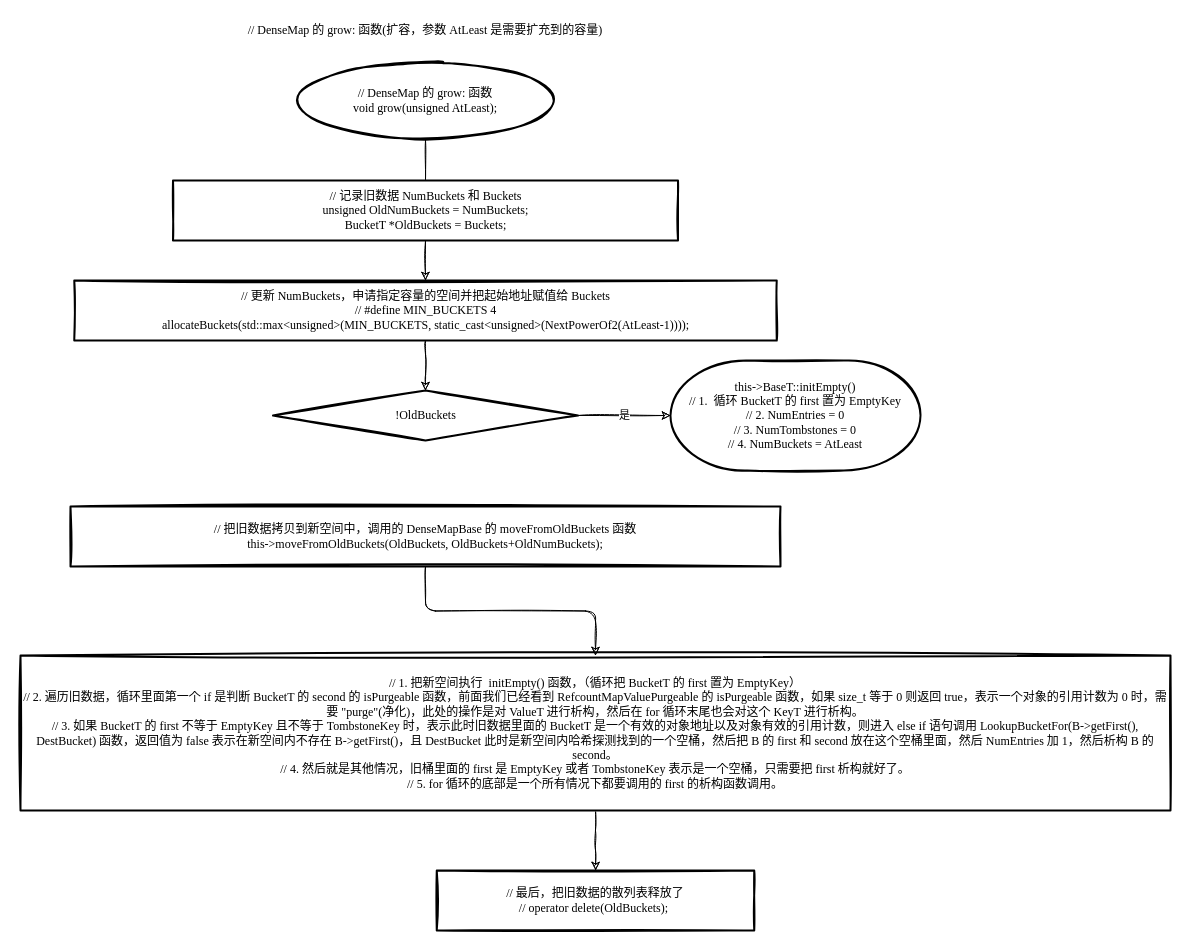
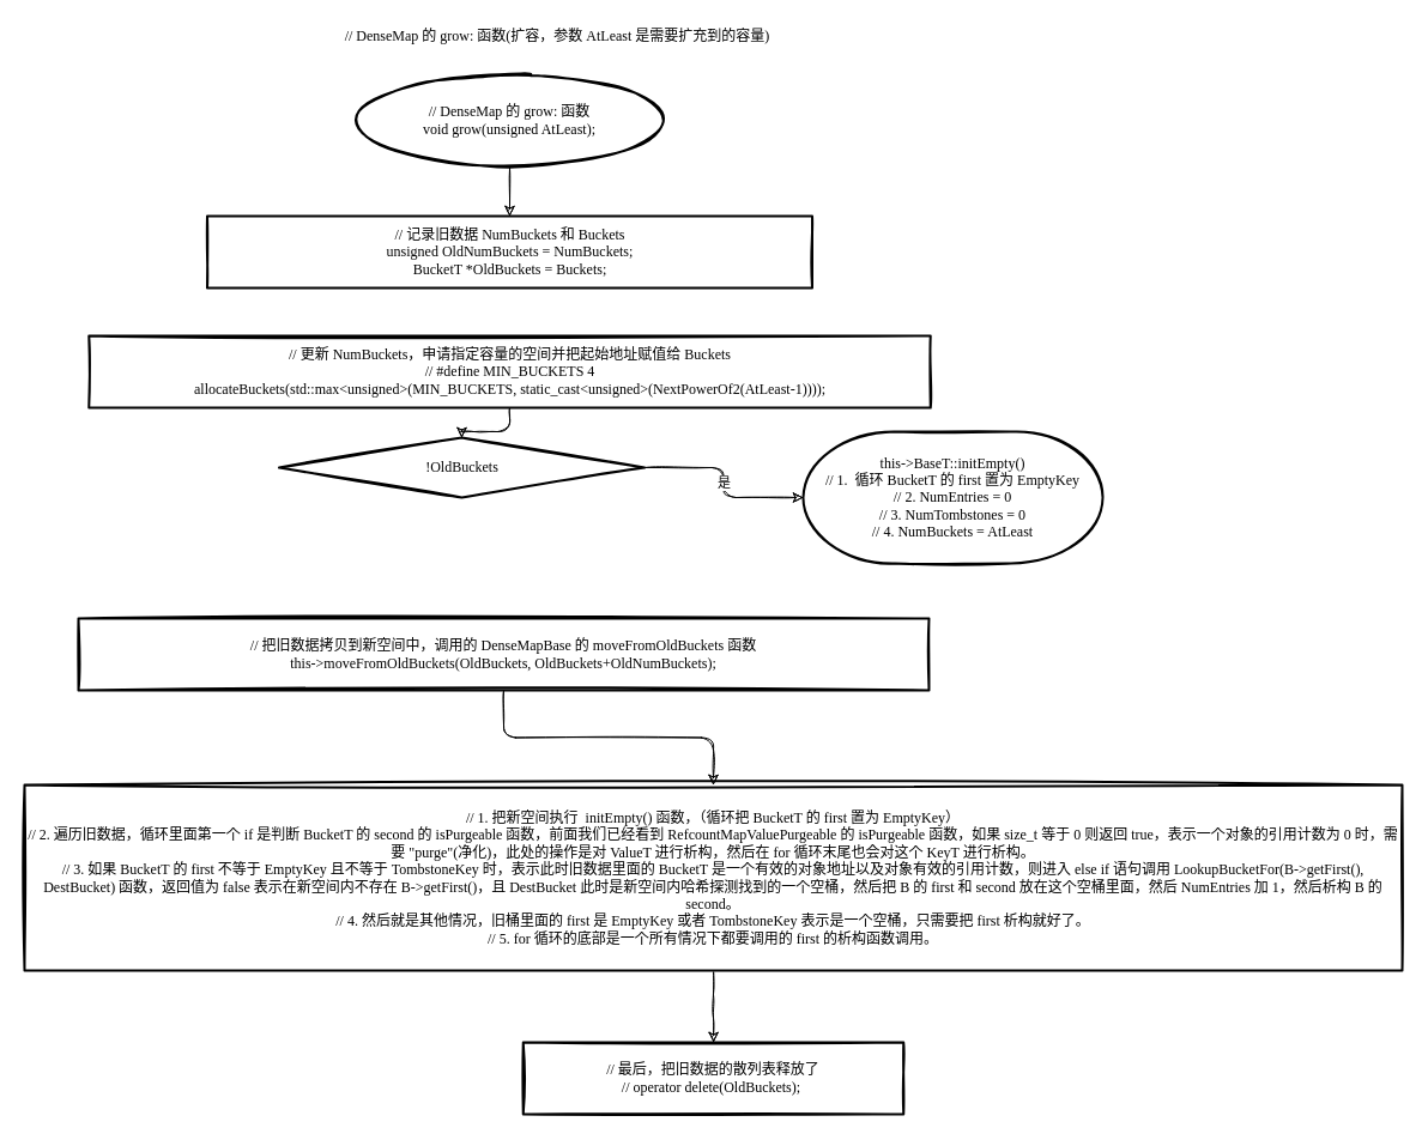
  <mxCell id="0" />
  <mxCell id="1" parent="0" />
- <mxCell id="2" value="// DenseMap 的 grow: 函数(扩容，参数 AtLeast 是需要扩充到的容量)" style="text;html=1;strokeColor=none;fillColor=none;align=center;verticalAlign=middle;whiteSpace=wrap;rounded=0;sketch=1;fontFamily=Comic Sans MS;" vertex="1" parent="1"><mxGeometry x="195" y="20" width="460" height="20" as="geometry" /></mxCell>
- <mxCell id="3" value="" style="edgeStyle=orthogonalEdgeStyle;rounded=1;sketch=1;orthogonalLoop=1;jettySize=auto;html=1;fontFamily=Comic Sans MS;endArrow=none;" edge="1" parent="1" source="4" target="8"><mxGeometry relative="1" as="geometry" /></mxCell>
+ <mxCell id="2" value="// DenseMap 的 grow: 函数(扩容，参数 AtLeast 是需要扩充到的容量)" style="text;html=1;strokeColor=none;fillColor=none;align=center;verticalAlign=middle;whiteSpace=wrap;rounded=0;sketch=1;fontFamily=Comic Sans MS;" vertex="1" parent="1"><mxGeometry x="235" y="20" width="460" height="20" as="geometry" /></mxCell>
+ <mxCell id="3" value="" style="edgeStyle=orthogonalEdgeStyle;rounded=1;sketch=1;orthogonalLoop=1;jettySize=auto;html=1;fontFamily=Comic Sans MS;" edge="1" parent="1" source="4" target="8"><mxGeometry relative="1" as="geometry" /></mxCell>
  <mxCell id="4" value="// DenseMap 的 grow: 函数&lt;br&gt;void grow(unsigned AtLeast);" style="strokeWidth=2;html=1;shape=mxgraph.flowchart.start_1;whiteSpace=wrap;rounded=0;sketch=1;fillColor=#ffffff;fontFamily=Comic Sans MS;align=center;spacingLeft=0;spacing=2;spacingTop=0;spacingBottom=0;" vertex="1" parent="1"><mxGeometry x="290" y="60" width="270" height="80" as="geometry" /></mxCell>
  <mxCell id="5" value="" style="edgeStyle=orthogonalEdgeStyle;rounded=1;sketch=1;orthogonalLoop=1;jettySize=auto;html=1;fontFamily=Comic Sans MS;" edge="1" parent="1" source="6" target="10"><mxGeometry relative="1" as="geometry" /></mxCell>
  <mxCell id="6" value="// 更新 NumBuckets，申请指定容量的空间并把起始地址赋值给 Buckets&lt;br&gt;&lt;div&gt;&lt;span&gt;// #define MIN_BUCKETS 4&lt;/span&gt;&lt;/div&gt;allocateBuckets(std::max&amp;lt;unsigned&amp;gt;(MIN_BUCKETS, static_cast&amp;lt;unsigned&amp;gt;(NextPowerOf2(AtLeast-1))));" style="whiteSpace=wrap;html=1;rounded=0;fontFamily=Comic Sans MS;strokeWidth=2;spacing=2;spacingTop=0;spacingLeft=0;spacingBottom=0;sketch=1;" vertex="1" parent="1"><mxGeometry x="73.75" y="280" width="702.5" height="60" as="geometry" /></mxCell>
- <mxCell id="7" style="edgeStyle=orthogonalEdgeStyle;rounded=1;sketch=1;orthogonalLoop=1;jettySize=auto;html=1;entryX=0.5;entryY=0;entryDx=0;entryDy=0;fontFamily=Comic Sans MS;" edge="1" parent="1" source="8" target="6"><mxGeometry relative="1" as="geometry" /></mxCell>
  <mxCell id="8" value="&lt;div&gt;// 记录旧数据 NumBuckets 和 Buckets&lt;/div&gt;&lt;div&gt;unsigned OldNumBuckets = NumBuckets;&lt;/div&gt;&lt;div&gt;BucketT *OldBuckets = Buckets;&lt;/div&gt;" style="whiteSpace=wrap;html=1;rounded=0;fontFamily=Comic Sans MS;strokeWidth=2;spacing=2;spacingTop=0;spacingLeft=0;spacingBottom=0;sketch=1;" vertex="1" parent="1"><mxGeometry x="172.5" y="180" width="505" height="60" as="geometry" /></mxCell>
  <mxCell id="9" value="是" style="edgeStyle=orthogonalEdgeStyle;rounded=1;sketch=1;orthogonalLoop=1;jettySize=auto;html=1;entryX=0;entryY=0.5;entryDx=0;entryDy=0;entryPerimeter=0;fontFamily=Comic Sans MS;" edge="1" parent="1" source="10" target="11"><mxGeometry relative="1" as="geometry" /></mxCell>
- <mxCell id="10" value="!OldBuckets" style="rhombus;whiteSpace=wrap;html=1;rounded=0;fontFamily=Comic Sans MS;strokeWidth=2;spacing=2;spacingTop=0;spacingLeft=0;spacingBottom=0;sketch=1;" vertex="1" parent="1"><mxGeometry x="272.5" y="390" width="305" height="50" as="geometry" /></mxCell>
+ <mxCell id="10" value="!OldBuckets" style="rhombus;whiteSpace=wrap;html=1;rounded=0;fontFamily=Comic Sans MS;strokeWidth=2;spacing=2;spacingTop=0;spacingLeft=0;spacingBottom=0;sketch=1;" vertex="1" parent="1"><mxGeometry x="232.5" y="365" width="305" height="50" as="geometry" /></mxCell>
  <mxCell id="11" value="this-&amp;gt;BaseT::initEmpty()&lt;br&gt;// 1.&amp;nbsp; 循环 BucketT 的 first 置为 EmptyKey&lt;br&gt;// 2. NumEntries = 0&lt;br&gt;// 3. NumTombstones = 0&lt;br&gt;// 4. NumBuckets = AtLeast" style="strokeWidth=2;html=1;shape=mxgraph.flowchart.terminator;whiteSpace=wrap;rounded=0;sketch=1;fillColor=#ffffff;fontFamily=Comic Sans MS;align=center;" vertex="1" parent="1"><mxGeometry x="670" y="360" width="250" height="110" as="geometry" /></mxCell>
  <mxCell id="12" value="" style="edgeStyle=orthogonalEdgeStyle;rounded=1;sketch=1;orthogonalLoop=1;jettySize=auto;html=1;fontFamily=Comic Sans MS;" edge="1" parent="1" source="13" target="15"><mxGeometry relative="1" as="geometry" /></mxCell>
- <mxCell id="13" value="&lt;div&gt;// 把旧数据拷贝到新空间中，调用的 DenseMapBase 的 moveFromOldBuckets 函数&lt;/div&gt;&lt;div&gt;this-&amp;gt;moveFromOldBuckets(OldBuckets, OldBuckets+OldNumBuckets);&lt;/div&gt;" style="whiteSpace=wrap;html=1;rounded=0;fontFamily=Comic Sans MS;strokeWidth=2;spacing=2;spacingTop=0;spacingLeft=0;spacingBottom=0;sketch=1;" vertex="1" parent="1"><mxGeometry x="70" y="506" width="710" height="60" as="geometry" /></mxCell>
+ <mxCell id="13" value="&lt;div&gt;// 把旧数据拷贝到新空间中，调用的 DenseMapBase 的 moveFromOldBuckets 函数&lt;/div&gt;&lt;div&gt;this-&amp;gt;moveFromOldBuckets(OldBuckets, OldBuckets+OldNumBuckets);&lt;/div&gt;" style="whiteSpace=wrap;html=1;rounded=0;fontFamily=Comic Sans MS;strokeWidth=2;spacing=2;spacingTop=0;spacingLeft=0;spacingBottom=0;sketch=1;" vertex="1" parent="1"><mxGeometry x="65" y="516" width="710" height="60" as="geometry" /></mxCell>
  <mxCell id="14" value="" style="edgeStyle=orthogonalEdgeStyle;rounded=1;sketch=1;orthogonalLoop=1;jettySize=auto;html=1;fontFamily=Comic Sans MS;" edge="1" parent="1" source="15" target="16"><mxGeometry relative="1" as="geometry" /></mxCell>
  <mxCell id="15" value="// 1. 把新空间执行&amp;nbsp; initEmpty() 函数，（循环把 BucketT 的 first 置为 EmptyKey）&lt;br&gt;// 2. 遍历旧数据，循环里面第一个 if 是判断 BucketT 的 second 的 isPurgeable 函数，前面我们已经看到 RefcountMapValuePurgeable 的 isPurgeable 函数，如果 size_t 等于 0 则返回 true，表示一个对象的引用计数为 0 时，需要 &quot;purge&quot;(净化)，此处的操作是对 ValueT 进行析构，然后在 for 循环末尾也会对这个 KeyT 进行析构。&lt;br&gt;// 3. 如果 BucketT 的 first 不等于 EmptyKey 且不等于 TombstoneKey 时，表示此时旧数据里面的 BucketT 是一个有效的对象地址以及对象有效的引用计数，则进入 else if 语句调用 LookupBucketFor(B-&amp;gt;getFirst(), DestBucket) 函数，返回值为 false 表示在新空间内不存在 B-&amp;gt;getFirst()，且 DestBucket 此时是新空间内哈希探测找到的一个空桶，然后把 B 的 first 和 second 放在这个空桶里面，然后 NumEntries 加 1，然后析构 B 的 second。&lt;br&gt;// 4. 然后就是其他情况，旧桶里面的 first 是 EmptyKey 或者 TombstoneKey 表示是一个空桶，只需要把 first 析构就好了。&lt;br&gt;// 5. for 循环的底部是一个所有情况下都要调用的 first 的析构函数调用。" style="whiteSpace=wrap;html=1;rounded=0;fontFamily=Comic Sans MS;strokeWidth=2;spacing=2;spacingTop=0;spacingLeft=0;spacingBottom=0;sketch=1;" vertex="1" parent="1"><mxGeometry x="20" y="655" width="1150" height="155" as="geometry" /></mxCell>
  <mxCell id="16" value="// 最后，把旧数据的散列表释放了&lt;br&gt;// operator delete(OldBuckets);&amp;nbsp;" style="whiteSpace=wrap;html=1;rounded=0;fontFamily=Comic Sans MS;strokeWidth=2;spacing=2;spacingTop=0;spacingLeft=0;spacingBottom=0;sketch=1;" vertex="1" parent="1"><mxGeometry x="436.25" y="870" width="317.5" height="60" as="geometry" /></mxCell>
